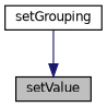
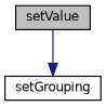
  digraph {
    rankdir=TB
    node [color=black fontname=Helvetica fontsize=10 shape=record style=filled]
    n1 [fillcolor=grey75 fontcolor=black height=0.2 label=setValue width=0.4]
    n2 [fillcolor=white height=0.2 label=setGrouping width=0.4]
-   n2 -> n1 [color=midnightblue fontname=Helvetica fontsize=10 labelfontname=Helvetica labelfontsize=10 style=solid]
+   n1 -> n2 [color=midnightblue fontname=Helvetica fontsize=10 labelfontname=Helvetica labelfontsize=10 style=solid]
  }
